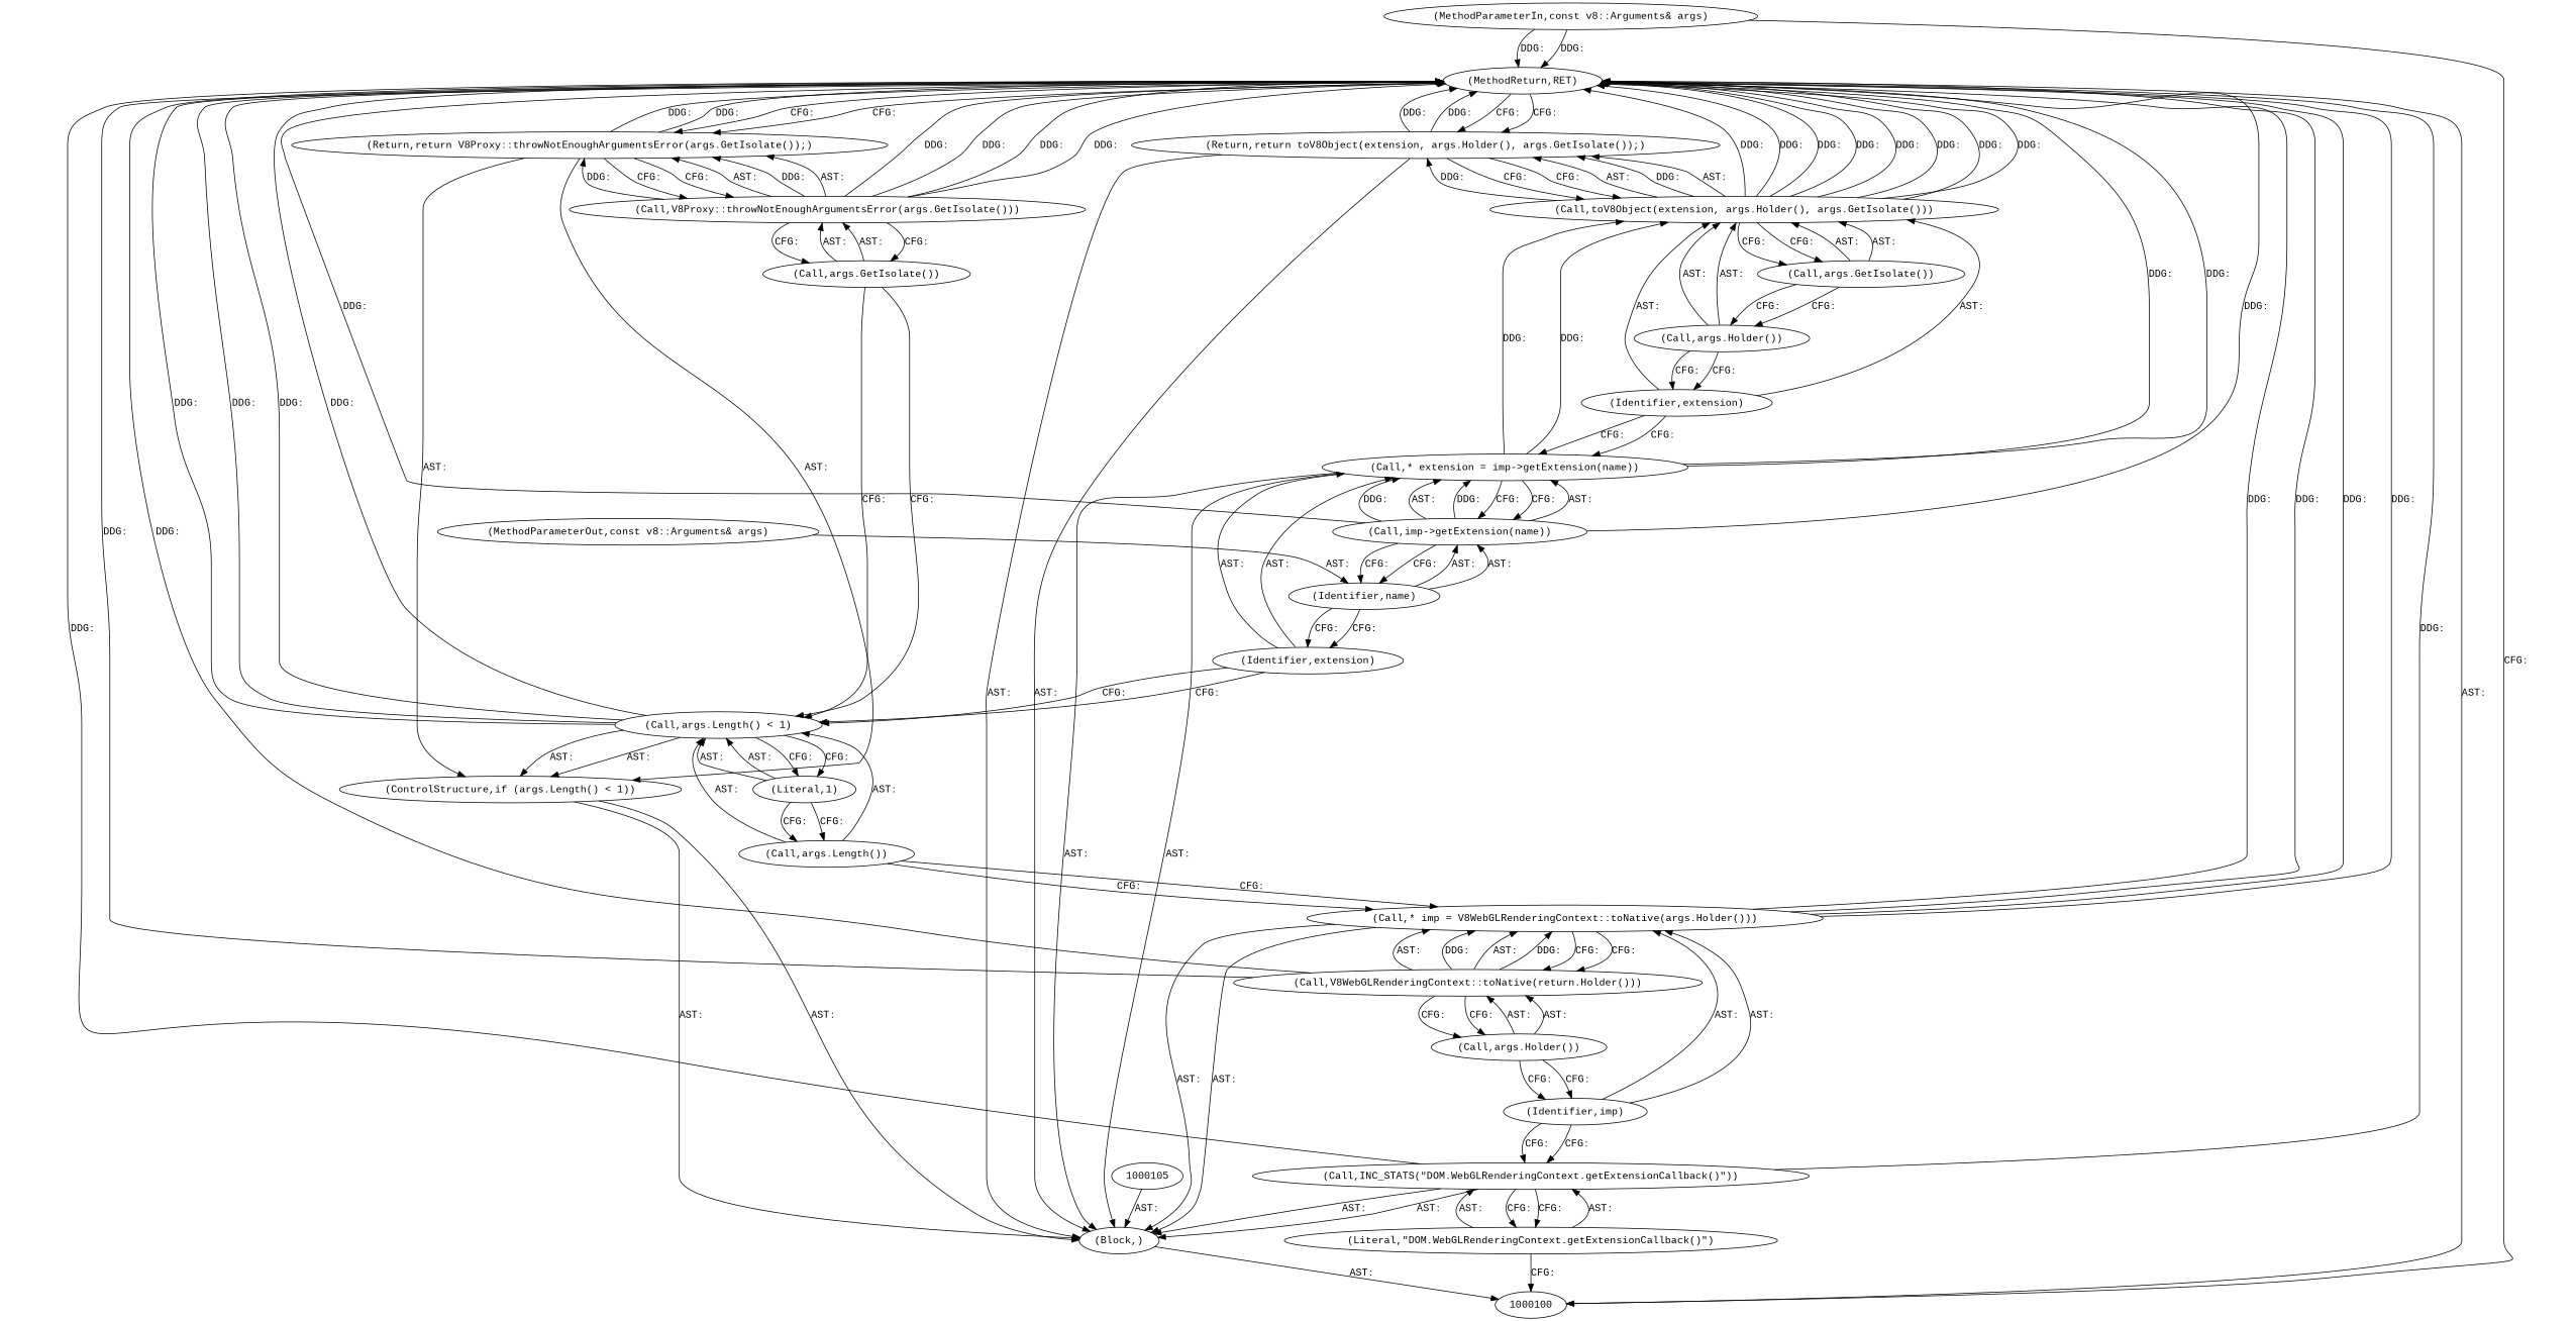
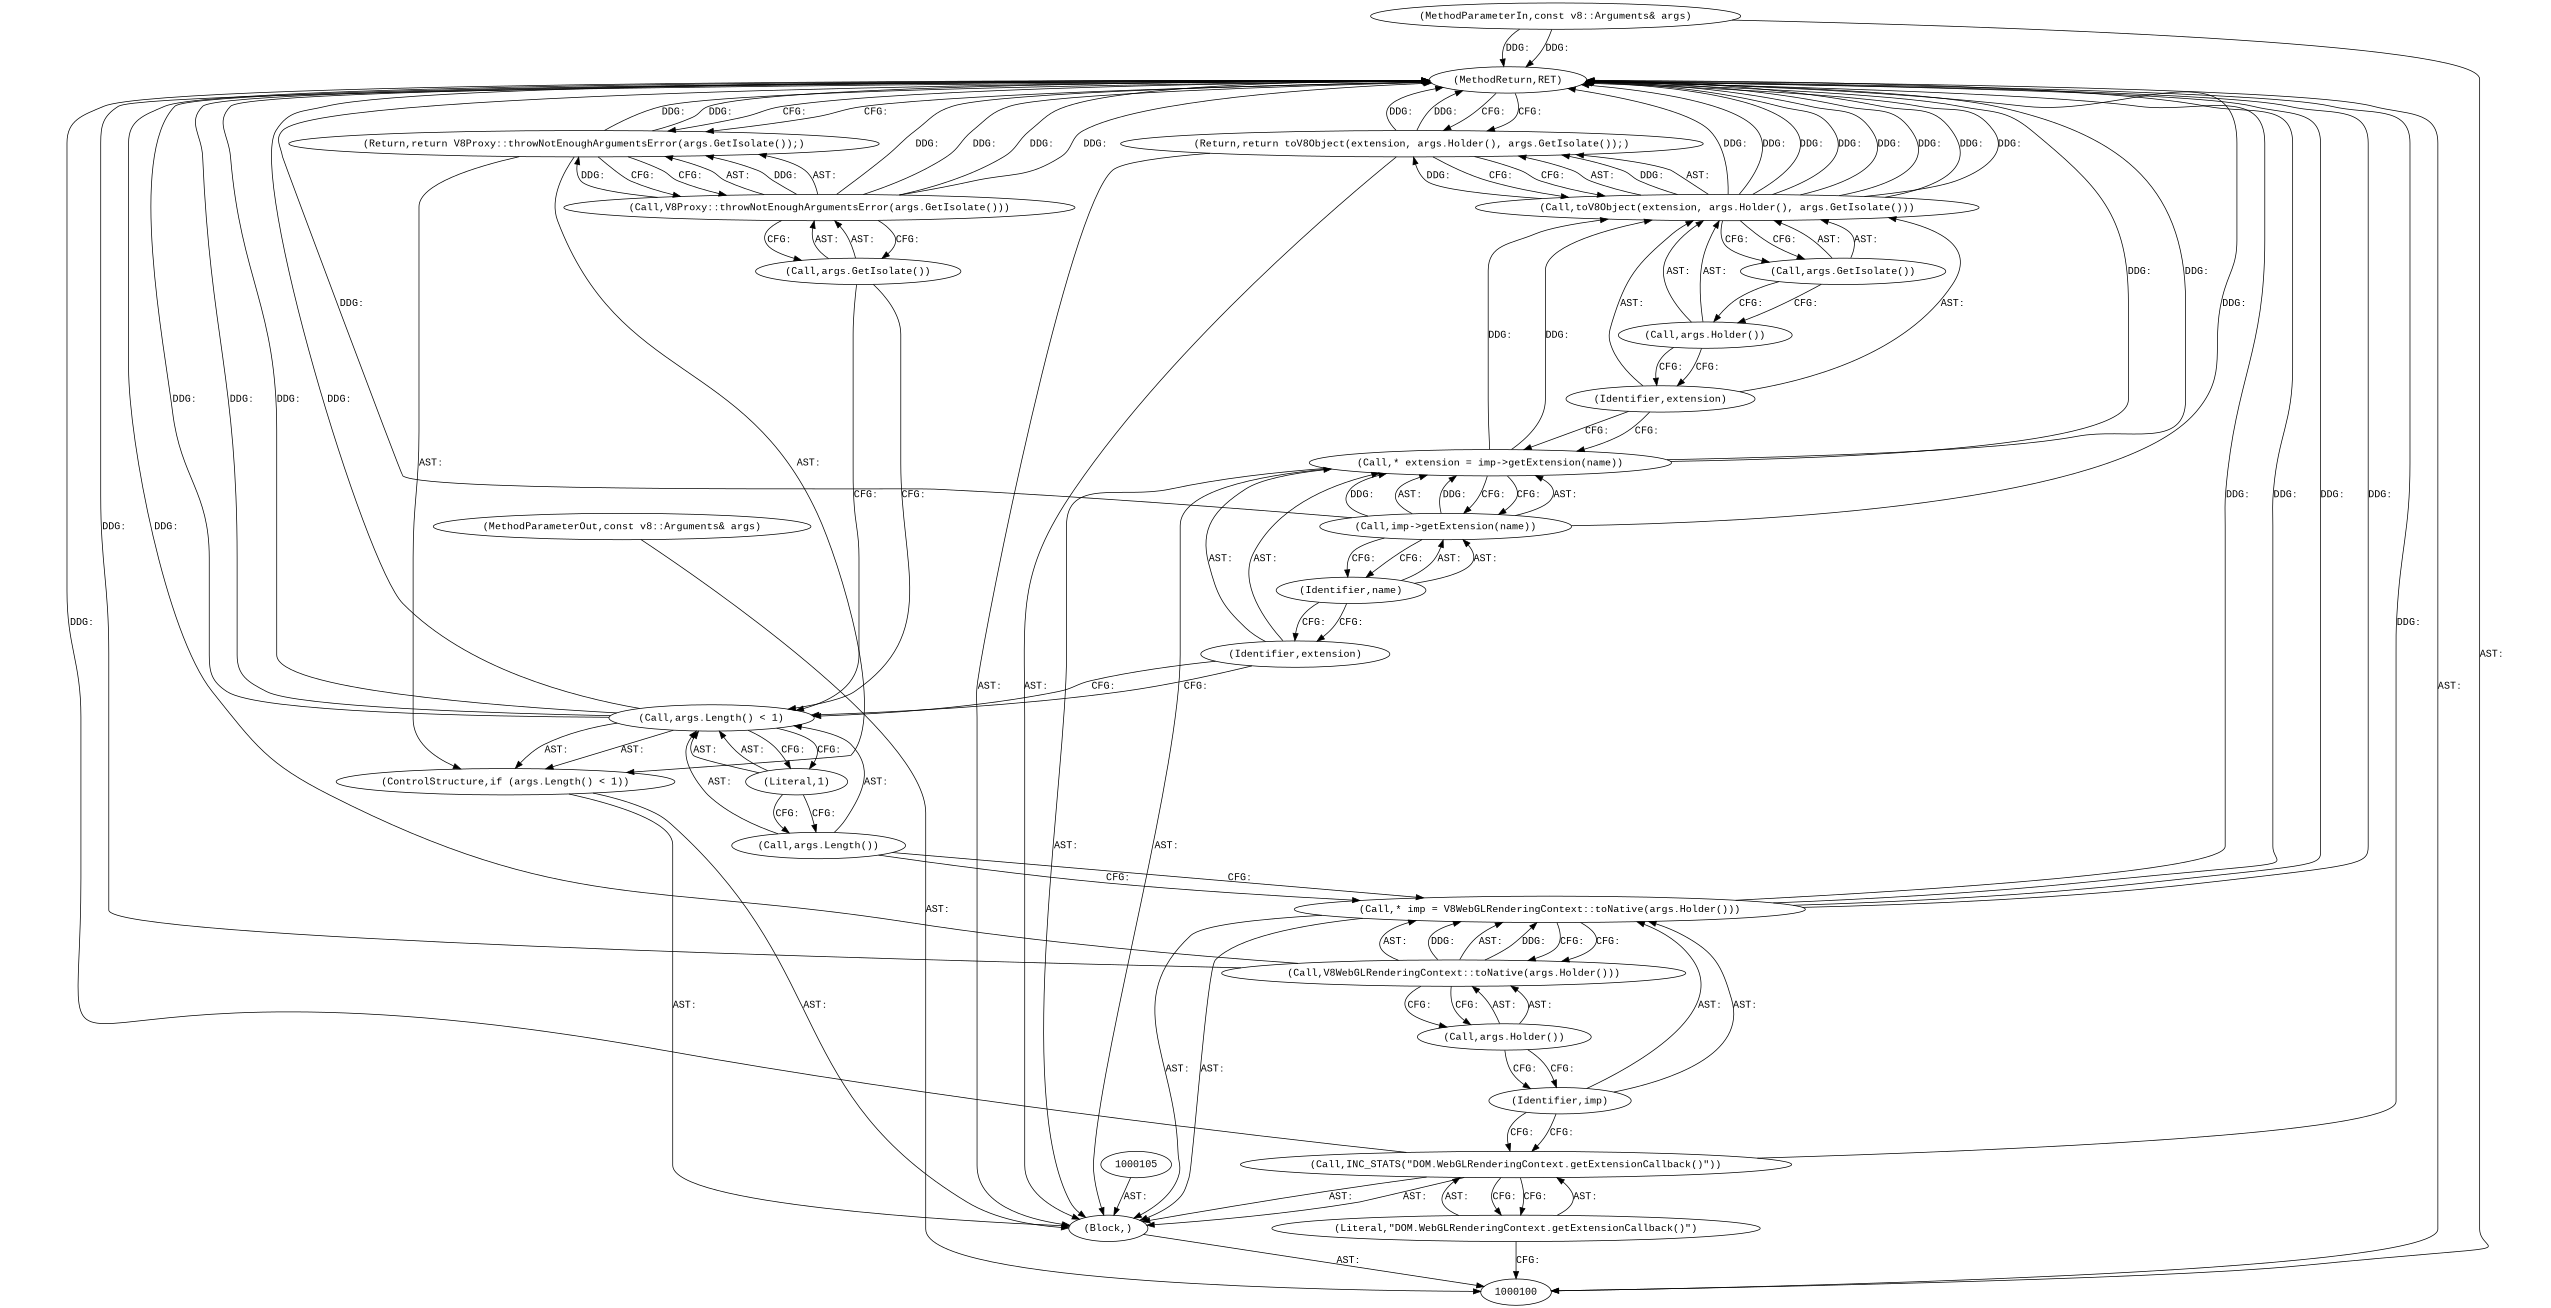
  digraph {
    fontname="Liberation Mono"
    node [fontname="Liberation Mono"]
    edge [fontname="Liberation Mono"]
    n1 [label="(MethodReturn,RET)"]
    n2 [label="(Return,return V8Proxy::throwNotEnoughArgumentsError(args.GetIsolate());)"]
    n3 [label="(Return,return toV8Object(extension, args.Holder(), args.GetIsolate());)"]
    1000100
    n5 [label="(ControlStructure,if (args.Length() < 1))"]
    n6 [label="(Call,V8Proxy::throwNotEnoughArgumentsError(args.GetIsolate()))"]
    n7 [label="(Block,)"]
    n8 [label="(Call,toV8Object(extension, args.Holder(), args.GetIsolate()))"]
    n9 [label="(MethodParameterIn,const v8::Arguments& args)"]
    n10 [label="(MethodParameterOut,const v8::Arguments& args)"]
    n11 [label="(Literal,\"DOM.WebGLRenderingContext.getExtensionCallback()\")"]
    n12 [label="(Call,INC_STATS(\"DOM.WebGLRenderingContext.getExtensionCallback()\"))"]
    n13 [label="(Call,* imp = V8WebGLRenderingContext::toNative(args.Holder()))"]
-   n14 [label="(Call,V8WebGLRenderingContext::toNative(return.Holder()))"]
+   n14 [label="(Call,V8WebGLRenderingContext::toNative(args.Holder()))"]
    n15 [label="(Call,args.Holder())"]
    n16 [label="(Identifier,imp)"]
    n17 [label="(Literal,1)"]
    n18 [label="(Call,args.Length() < 1)"]
    n19 [label="(Call,args.Length())"]
    n20 [label="(Call,args.GetIsolate())"]
    n21 [label="(Call,* extension = imp->getExtension(name))"]
    n22 [label="(Call,imp->getExtension(name))"]
    n23 [label="(Identifier,name)"]
    n24 [label="(Call,args.GetIsolate())"]
    n25 [label="(Identifier,extension)"]
    n26 [label="(Call,args.Holder())"]
    n27 [label="(Identifier,extension)"]
    1000105
    n1 -> n2 [label="CFG: "]
    n1 -> n2 [label="CFG: "]
    n1 -> n3 [label="CFG: "]
    n1 -> n3 [label="CFG: "]
    n1 -> 1000100 [label="AST: "]
    n2 -> n1 [label="DDG: "]
    n2 -> n1 [label="DDG: "]
    n2 -> n5 [label="AST: "]
    n2 -> n5 [label="AST: "]
    n2 -> n6 [label="CFG: "]
    n2 -> n6 [label="CFG: "]
    n3 -> n1 [label="DDG: "]
    n3 -> n1 [label="DDG: "]
    n3 -> n7 [label="AST: "]
    n3 -> n7 [label="AST: "]
    n3 -> n8 [label="CFG: "]
    n3 -> n8 [label="CFG: "]
    n5 -> n7 [label="AST: "]
    n5 -> n7 [label="AST: "]
    n6 -> n1 [label="DDG: "]
    n6 -> n1 [label="DDG: "]
    n6 -> n1 [label="DDG: "]
    n6 -> n1 [label="DDG: "]
    n6 -> n2 [label="AST: "]
    n6 -> n2 [label="DDG: "]
    n6 -> n2 [label="AST: "]
    n6 -> n2 [label="DDG: "]
    n6 -> n20 [label="CFG: "]
    n6 -> n20 [label="CFG: "]
    n7 -> 1000100 [label="AST: "]
    n8 -> n1 [label="DDG: "]
    n8 -> n1 [label="DDG: "]
    n8 -> n1 [label="DDG: "]
    n8 -> n1 [label="DDG: "]
    n8 -> n1 [label="DDG: "]
    n8 -> n1 [label="DDG: "]
    n8 -> n1 [label="DDG: "]
    n8 -> n1 [label="DDG: "]
    n8 -> n3 [label="AST: "]
    n8 -> n3 [label="DDG: "]
    n8 -> n3 [label="AST: "]
    n8 -> n3 [label="DDG: "]
    n8 -> n24 [label="CFG: "]
    n8 -> n24 [label="CFG: "]
    n9 -> n1 [label="DDG: "]
    n9 -> n1 [label="DDG: "]
-   n9 -> 1000100 [label="CFG: "]
-   n10 -> n23 [label="AST: "]
+   n9 -> 1000100 [label="AST: "]
+   n10 -> 1000100 [label="AST: "]
    n11 -> 1000100 [label="CFG: "]
    n11 -> n12 [label="AST: "]
    n11 -> n12 [label="AST: "]
    n12 -> n1 [label="DDG: "]
    n12 -> n1 [label="DDG: "]
    n12 -> n7 [label="AST: "]
    n12 -> n7 [label="AST: "]
    n12 -> n11 [label="CFG: "]
    n12 -> n11 [label="CFG: "]
    n13 -> n1 [label="DDG: "]
    n13 -> n1 [label="DDG: "]
    n13 -> n1 [label="DDG: "]
    n13 -> n1 [label="DDG: "]
    n13 -> n7 [label="AST: "]
    n13 -> n7 [label="AST: "]
    n13 -> n14 [label="CFG: "]
    n13 -> n14 [label="CFG: "]
    n14 -> n1 [label="DDG: "]
    n14 -> n1 [label="DDG: "]
    n14 -> n13 [label="AST: "]
    n14 -> n13 [label="DDG: "]
    n14 -> n13 [label="AST: "]
    n14 -> n13 [label="DDG: "]
    n14 -> n15 [label="CFG: "]
    n14 -> n15 [label="CFG: "]
    n15 -> n14 [label="AST: "]
    n15 -> n14 [label="AST: "]
    n15 -> n16 [label="CFG: "]
    n15 -> n16 [label="CFG: "]
    n16 -> n12 [label="CFG: "]
    n16 -> n12 [label="CFG: "]
    n16 -> n13 [label="AST: "]
    n16 -> n13 [label="AST: "]
    n17 -> n18 [label="AST: "]
    n17 -> n18 [label="AST: "]
    n17 -> n19 [label="CFG: "]
    n17 -> n19 [label="CFG: "]
    n18 -> n1 [label="DDG: "]
    n18 -> n1 [label="DDG: "]
    n18 -> n1 [label="DDG: "]
    n18 -> n1 [label="DDG: "]
    n18 -> n5 [label="AST: "]
    n18 -> n5 [label="AST: "]
    n18 -> n17 [label="CFG: "]
    n18 -> n17 [label="CFG: "]
    n19 -> n13 [label="CFG: "]
    n19 -> n13 [label="CFG: "]
    n19 -> n18 [label="AST: "]
    n19 -> n18 [label="AST: "]
    n20 -> n6 [label="AST: "]
    n20 -> n6 [label="AST: "]
    n20 -> n18 [label="CFG: "]
    n20 -> n18 [label="CFG: "]
    n21 -> n1 [label="DDG: "]
    n21 -> n1 [label="DDG: "]
    n21 -> n7 [label="AST: "]
    n21 -> n7 [label="AST: "]
    n21 -> n8 [label="DDG: "]
    n21 -> n8 [label="DDG: "]
    n21 -> n22 [label="CFG: "]
    n21 -> n22 [label="CFG: "]
    n22 -> n1 [label="DDG: "]
    n22 -> n1 [label="DDG: "]
    n22 -> n21 [label="AST: "]
    n22 -> n21 [label="DDG: "]
    n22 -> n21 [label="AST: "]
    n22 -> n21 [label="DDG: "]
    n22 -> n23 [label="CFG: "]
    n22 -> n23 [label="CFG: "]
    n23 -> n22 [label="AST: "]
    n23 -> n22 [label="AST: "]
    n23 -> n25 [label="CFG: "]
    n23 -> n25 [label="CFG: "]
    n24 -> n8 [label="AST: "]
    n24 -> n8 [label="AST: "]
    n24 -> n26 [label="CFG: "]
    n24 -> n26 [label="CFG: "]
    n25 -> n18 [label="CFG: "]
    n25 -> n18 [label="CFG: "]
    n25 -> n21 [label="AST: "]
    n25 -> n21 [label="AST: "]
    n26 -> n8 [label="AST: "]
    n26 -> n8 [label="AST: "]
    n26 -> n27 [label="CFG: "]
    n26 -> n27 [label="CFG: "]
    n27 -> n8 [label="AST: "]
    n27 -> n8 [label="AST: "]
    n27 -> n21 [label="CFG: "]
    n27 -> n21 [label="CFG: "]
    1000105 -> n7 [label="AST: "]
  }
